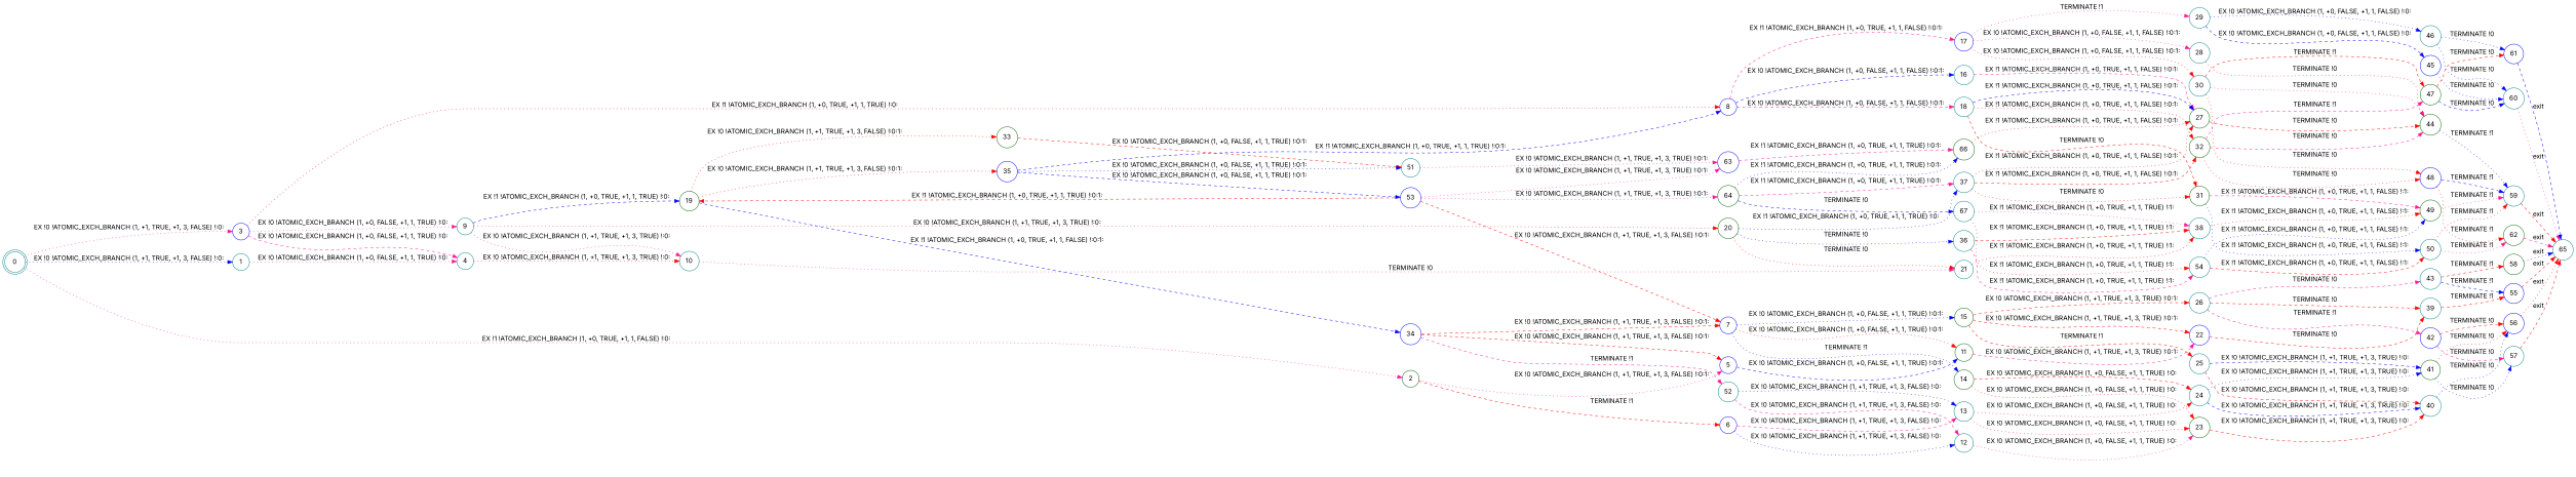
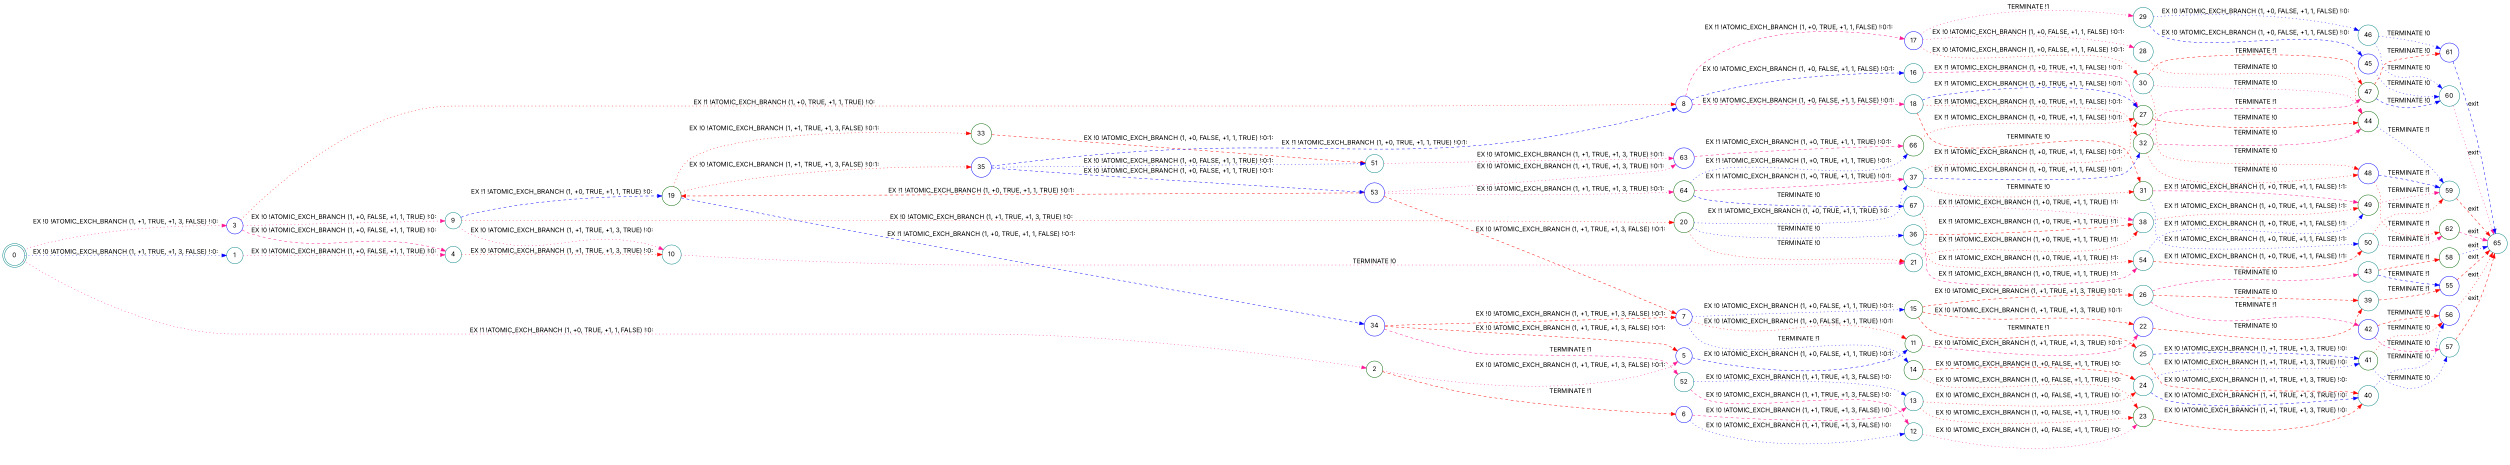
  digraph {
    fontname=Inter
    rankdir=LR
    node [color=teal fontname=Inter shape=circle]
    edge [color=red fontname=Inter style=dotted]
    0 [peripheries=2]
    1
    2 [color=darkgreen]
    3 [color=blue]
    4
    5 [color=blue]
    6 [color=blue]
    8 [color=blue]
    9
    10
    11 [color=darkgreen]
    12
    13
    7 [color=blue]
    14 [color=darkgreen]
    15 [color=darkgreen]
    16
    17 [color=blue]
    18
    19 [color=darkgreen]
    20 [color=darkgreen]
    21
    22 [color=blue]
    23 [color=darkgreen]
    24
    25
    26
    27 [color=darkgreen]
    28
    29
    30
    31 [color=darkgreen]
    32 [color=darkgreen]
    33 [color=darkgreen]
    34 [color=blue]
    35 [color=blue]
    36
    37
    38
    39
    40
    41 [color=darkgreen]
    42 [color=blue]
    43
    44 [color=darkgreen]
    45 [color=blue]
    46
    47 [color=darkgreen]
    48 [color=blue]
    49 [color=darkgreen]
    50
    51
    52
    53 [color=blue]
    54
    55 [color=blue]
    56 [color=blue]
    57
    58 [color=darkgreen]
    59
    60
    61 [color=blue]
    62 [color=darkgreen]
    63 [color=blue]
    64 [color=darkgreen]
    65
    66 [color=darkgreen]
    67
    0 -> 1 [color=blue label="EX !0 !ATOMIC_EXCH_BRANCH (1, +1, TRUE, +1, 3, FALSE) !:0:"]
    0 -> 2 [color=deeppink label="EX !1 !ATOMIC_EXCH_BRANCH (1, +0, TRUE, +1, 1, FALSE) !:0:"]
    0 -> 3 [color=deeppink label="EX !0 !ATOMIC_EXCH_BRANCH (1, +1, TRUE, +1, 3, FALSE) !:0:"]
    1 -> 4 [color=deeppink label="EX !0 !ATOMIC_EXCH_BRANCH (1, +0, FALSE, +1, 1, TRUE) !:0:"]
    2 -> 5 [color=deeppink label="EX !0 !ATOMIC_EXCH_BRANCH (1, +1, TRUE, +1, 3, FALSE) !:0:1:"]
    2 -> 6 [label="TERMINATE !1" style=dashed]
    3 -> 4 [color=deeppink label="EX !0 !ATOMIC_EXCH_BRANCH (1, +0, FALSE, +1, 1, TRUE) !:0:" style=dashed]
    3 -> 8 [label="EX !1 !ATOMIC_EXCH_BRANCH (1, +0, TRUE, +1, 1, TRUE) !:0:"]
    3 -> 9 [color=deeppink label="EX !0 !ATOMIC_EXCH_BRANCH (1, +0, FALSE, +1, 1, TRUE) !:0:"]
    4 -> 10 [label="EX !0 !ATOMIC_EXCH_BRANCH (1, +1, TRUE, +1, 3, TRUE) !:0:"]
    5 -> 11 [color=blue label="EX !0 !ATOMIC_EXCH_BRANCH (1, +0, FALSE, +1, 1, TRUE) !:0:1:" style=dashed]
    6 -> 12 [color=blue label="EX !0 !ATOMIC_EXCH_BRANCH (1, +1, TRUE, +1, 3, FALSE) !:0:"]
    6 -> 13 [color=deeppink label="EX !0 !ATOMIC_EXCH_BRANCH (1, +1, TRUE, +1, 3, FALSE) !:0:" style=dashed]
    8 -> 16 [color=blue label="EX !0 !ATOMIC_EXCH_BRANCH (1, +0, FALSE, +1, 1, FALSE) !:0:1:" style=dashed]
    8 -> 17 [color=deeppink label="EX !1 !ATOMIC_EXCH_BRANCH (1, +0, TRUE, +1, 1, FALSE) !:0:1:" style=dashed]
    8 -> 18 [color=deeppink label="EX !0 !ATOMIC_EXCH_BRANCH (1, +0, FALSE, +1, 1, FALSE) !:0:1:" style=dashed]
    9 -> 10 [color=deeppink label="EX !0 !ATOMIC_EXCH_BRANCH (1, +1, TRUE, +1, 3, TRUE) !:0:"]
    9 -> 19 [color=blue label="EX !1 !ATOMIC_EXCH_BRANCH (1, +0, TRUE, +1, 1, TRUE) !:0:" style=dashed]
    9 -> 20 [label="EX !0 !ATOMIC_EXCH_BRANCH (1, +1, TRUE, +1, 3, TRUE) !:0:"]
    10 -> 21 [color=deeppink label="TERMINATE !0"]
    11 -> 22 [color=deeppink label="EX !0 !ATOMIC_EXCH_BRANCH (1, +1, TRUE, +1, 3, TRUE) !:0:1:" style=dashed]
    12 -> 23 [color=deeppink label="EX !0 !ATOMIC_EXCH_BRANCH (1, +0, FALSE, +1, 1, TRUE) !:0:"]
    13 -> 23 [label="EX !0 !ATOMIC_EXCH_BRANCH (1, +0, FALSE, +1, 1, TRUE) !:0:"]
    13 -> 24 [label="EX !0 !ATOMIC_EXCH_BRANCH (1, +0, FALSE, +1, 1, TRUE) !:0:"]
    7 -> 11 [label="EX !0 !ATOMIC_EXCH_BRANCH (1, +0, FALSE, +1, 1, TRUE) !:0:1:"]
    7 -> 14 [color=blue label="TERMINATE !1"]
    7 -> 15 [color=blue label="EX !0 !ATOMIC_EXCH_BRANCH (1, +0, FALSE, +1, 1, TRUE) !:0:1:"]
    14 -> 23 [label="EX !0 !ATOMIC_EXCH_BRANCH (1, +0, FALSE, +1, 1, TRUE) !:0:"]
    14 -> 24 [label="EX !0 !ATOMIC_EXCH_BRANCH (1, +0, FALSE, +1, 1, TRUE) !:0:" style=dashed]
    15 -> 22 [label="EX !0 !ATOMIC_EXCH_BRANCH (1, +1, TRUE, +1, 3, TRUE) !:0:1:" style=dashed]
    15 -> 25 [label="TERMINATE !1" style=dashed]
    15 -> 26 [label="EX !0 !ATOMIC_EXCH_BRANCH (1, +1, TRUE, +1, 3, TRUE) !:0:1:" style=dashed]
    16 -> 27 [color=deeppink label="EX !1 !ATOMIC_EXCH_BRANCH (1, +0, TRUE, +1, 1, FALSE) !:0:1:" style=dashed]
    17 -> 28 [color=deeppink label="EX !0 !ATOMIC_EXCH_BRANCH (1, +0, FALSE, +1, 1, FALSE) !:0:1:"]
    17 -> 29 [color=deeppink label="TERMINATE !1"]
    17 -> 30 [label="EX !0 !ATOMIC_EXCH_BRANCH (1, +0, FALSE, +1, 1, FALSE) !:0:1:"]
    18 -> 27 [color=blue label="EX !1 !ATOMIC_EXCH_BRANCH (1, +0, TRUE, +1, 1, FALSE) !:0:1:" style=dashed]
    18 -> 31 [label="TERMINATE !0" style=dashed]
    18 -> 32 [label="EX !1 !ATOMIC_EXCH_BRANCH (1, +0, TRUE, +1, 1, FALSE) !:0:1:"]
    19 -> 33 [label="EX !0 !ATOMIC_EXCH_BRANCH (1, +1, TRUE, +1, 3, FALSE) !:0:1:"]
    19 -> 34 [color=blue label="EX !1 !ATOMIC_EXCH_BRANCH (1, +0, TRUE, +1, 1, FALSE) !:0:1:" style=dashed]
    19 -> 35 [label="EX !0 !ATOMIC_EXCH_BRANCH (1, +1, TRUE, +1, 3, FALSE) !:0:1:"]
    20 -> 21 [label="TERMINATE !0"]
    20 -> 36 [color=blue label="TERMINATE !0"]
    20 -> 37 [color=blue label="EX !1 !ATOMIC_EXCH_BRANCH (1, +0, TRUE, +1, 1, TRUE) !:0:"]
    21 -> 38 [label="EX !1 !ATOMIC_EXCH_BRANCH (1, +0, TRUE, +1, 1, TRUE) !:1:"]
    22 -> 39 [label="TERMINATE !0" style=dashed]
    23 -> 40 [label="EX !0 !ATOMIC_EXCH_BRANCH (1, +1, TRUE, +1, 3, TRUE) !:0:" style=dashed]
    24 -> 40 [color=blue label="EX !0 !ATOMIC_EXCH_BRANCH (1, +1, TRUE, +1, 3, TRUE) !:0:" style=dashed]
    24 -> 41 [color=blue label="EX !0 !ATOMIC_EXCH_BRANCH (1, +1, TRUE, +1, 3, TRUE) !:0:"]
    25 -> 40 [label="EX !0 !ATOMIC_EXCH_BRANCH (1, +1, TRUE, +1, 3, TRUE) !:0:" style=dashed]
    25 -> 41 [color=blue label="EX !0 !ATOMIC_EXCH_BRANCH (1, +1, TRUE, +1, 3, TRUE) !:0:" style=dashed]
    26 -> 39 [label="TERMINATE !0" style=dashed]
    26 -> 42 [color=deeppink label="TERMINATE !1" style=dashed]
    26 -> 43 [color=deeppink label="TERMINATE !0" style=dashed]
    27 -> 44 [label="TERMINATE !0" style=dashed]
    28 -> 44 [label="TERMINATE !0"]
    29 -> 45 [color=blue label="EX !0 !ATOMIC_EXCH_BRANCH (1, +0, FALSE, +1, 1, FALSE) !:0:" style=dashed]
    29 -> 46 [color=blue label="EX !0 !ATOMIC_EXCH_BRANCH (1, +0, FALSE, +1, 1, FALSE) !:0:"]
    30 -> 44 [color=deeppink label="TERMINATE !0"]
    30 -> 47 [label="TERMINATE !1" style=dashed]
    30 -> 48 [label="TERMINATE !0"]
    31 -> 49 [color=deeppink label="EX !1 !ATOMIC_EXCH_BRANCH (1, +0, TRUE, +1, 1, FALSE) !:1:" style=dashed]
    31 -> 50 [color=blue label="EX !1 !ATOMIC_EXCH_BRANCH (1, +0, TRUE, +1, 1, FALSE) !:1:"]
    32 -> 44 [color=deeppink label="TERMINATE !0" style=dashed]
    32 -> 47 [color=deeppink label="TERMINATE !1" style=dashed]
    32 -> 48 [label="TERMINATE !0"]
    33 -> 51 [label="EX !0 !ATOMIC_EXCH_BRANCH (1, +0, FALSE, +1, 1, TRUE) !:0:1:" style=dashed]
    34 -> 5 [label="EX !0 !ATOMIC_EXCH_BRANCH (1, +1, TRUE, +1, 3, FALSE) !:0:1:" style=dashed]
    34 -> 7 [label="EX !0 !ATOMIC_EXCH_BRANCH (1, +1, TRUE, +1, 3, FALSE) !:0:1:" style=dashed]
    34 -> 52 [color=deeppink label="TERMINATE !1" style=dashed]
    35 -> 8 [color=blue label="EX !1 !ATOMIC_EXCH_BRANCH (1, +0, TRUE, +1, 1, TRUE) !:0:1:" style=dashed]
    35 -> 51 [color=blue label="EX !0 !ATOMIC_EXCH_BRANCH (1, +0, FALSE, +1, 1, TRUE) !:0:1:"]
    35 -> 53 [color=blue label="EX !0 !ATOMIC_EXCH_BRANCH (1, +0, FALSE, +1, 1, TRUE) !:0:1:" style=dashed]
    36 -> 38 [label="EX !1 !ATOMIC_EXCH_BRANCH (1, +0, TRUE, +1, 1, TRUE) !:1:" style=dashed]
    36 -> 54 [color=deeppink label="EX !1 !ATOMIC_EXCH_BRANCH (1, +0, TRUE, +1, 1, TRUE) !:1:" style=dashed]
    37 -> 27 [label="EX !1 !ATOMIC_EXCH_BRANCH (1, +0, TRUE, +1, 1, FALSE) !:0:1:"]
    37 -> 31 [label="TERMINATE !0"]
-   37 -> 32 [label="EX !1 !ATOMIC_EXCH_BRANCH (1, +0, TRUE, +1, 1, FALSE) !:0:1:" style=dashed]
+   37 -> 32 [color=blue label="EX !1 !ATOMIC_EXCH_BRANCH (1, +0, TRUE, +1, 1, FALSE) !:0:1:" style=dashed]
    38 -> 49 [label="EX !1 !ATOMIC_EXCH_BRANCH (1, +0, TRUE, +1, 1, FALSE) !:1:"]
    39 -> 55 [label="TERMINATE !1" style=dashed]
    40 -> 56 [color=blue label="TERMINATE !0"]
    41 -> 56 [label="TERMINATE !0"]
    41 -> 57 [color=blue label="TERMINATE !0"]
    42 -> 56 [label="TERMINATE !0" style=dashed]
    42 -> 57 [color=deeppink label="TERMINATE !0" style=dashed]
    43 -> 55 [color=blue label="TERMINATE !1" style=dashed]
    43 -> 58 [label="TERMINATE !1" style=dashed]
    44 -> 59 [color=blue label="TERMINATE !1"]
    45 -> 60 [color=blue label="TERMINATE !0"]
    46 -> 60 [color=blue label="TERMINATE !0"]
    46 -> 61 [color=blue label="TERMINATE !0"]
    47 -> 60 [color=blue label="TERMINATE !0" style=dashed]
    47 -> 61 [label="TERMINATE !0" style=dashed]
    48 -> 59 [color=blue label="TERMINATE !1" style=dashed]
    48 -> 62 [label="TERMINATE !1"]
    49 -> 59 [color=deeppink label="TERMINATE !1"]
    50 -> 59 [label="TERMINATE !1"]
    50 -> 62 [color=deeppink label="TERMINATE !1"]
    51 -> 63 [color=deeppink label="EX !0 !ATOMIC_EXCH_BRANCH (1, +1, TRUE, +1, 3, TRUE) !:0:1:"]
    52 -> 12 [color=deeppink label="EX !0 !ATOMIC_EXCH_BRANCH (1, +1, TRUE, +1, 3, FALSE) !:0:" style=dashed]
    52 -> 13 [color=blue label="EX !0 !ATOMIC_EXCH_BRANCH (1, +1, TRUE, +1, 3, FALSE) !:0:"]
    53 -> 7 [label="EX !0 !ATOMIC_EXCH_BRANCH (1, +1, TRUE, +1, 3, FALSE) !:0:1:" style=dashed]
    53 -> 19 [label="EX !1 !ATOMIC_EXCH_BRANCH (1, +0, TRUE, +1, 1, TRUE) !:0:1:" style=dashed]
    53 -> 63 [color=deeppink label="EX !0 !ATOMIC_EXCH_BRANCH (1, +1, TRUE, +1, 3, TRUE) !:0:1:"]
    53 -> 64 [color=deeppink label="EX !0 !ATOMIC_EXCH_BRANCH (1, +1, TRUE, +1, 3, TRUE) !:0:1:"]
    54 -> 49 [color=blue label="EX !1 !ATOMIC_EXCH_BRANCH (1, +0, TRUE, +1, 1, FALSE) !:1:"]
    54 -> 50 [label="EX !1 !ATOMIC_EXCH_BRANCH (1, +0, TRUE, +1, 1, FALSE) !:1:" style=dashed]
    55 -> 65 [label=exit style=dashed]
    56 -> 65 [label=exit]
    57 -> 65 [label=exit style=dashed]
    58 -> 65 [color=blue label=exit]
    59 -> 65 [label=exit style=dashed]
    60 -> 65 [color=deeppink label=exit]
    61 -> 65 [color=blue label=exit style=dashed]
    62 -> 65 [color=deeppink label=exit style=dashed]
    63 -> 66 [color=deeppink label="EX !1 !ATOMIC_EXCH_BRANCH (1, +0, TRUE, +1, 1, TRUE) !:0:1:" style=dashed]
    64 -> 37 [color=deeppink label="EX !1 !ATOMIC_EXCH_BRANCH (1, +0, TRUE, +1, 1, TRUE) !:0:1:" style=dashed]
    64 -> 66 [color=blue label="EX !1 !ATOMIC_EXCH_BRANCH (1, +0, TRUE, +1, 1, TRUE) !:0:1:"]
    64 -> 67 [color=blue label="TERMINATE !0" style=dashed]
    66 -> 27 [label="EX !1 !ATOMIC_EXCH_BRANCH (1, +0, TRUE, +1, 1, FALSE) !:0:1:"]
    67 -> 38 [color=deeppink label="EX !1 !ATOMIC_EXCH_BRANCH (1, +0, TRUE, +1, 1, TRUE) !:1:"]
    67 -> 54 [label="EX !1 !ATOMIC_EXCH_BRANCH (1, +0, TRUE, +1, 1, TRUE) !:1:"]
  }
